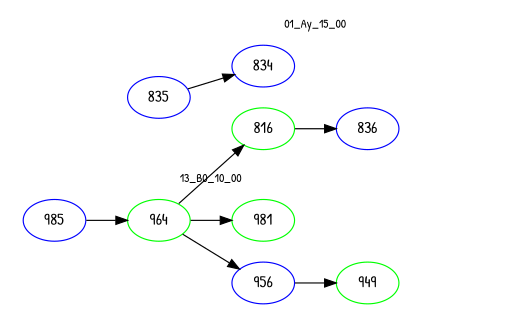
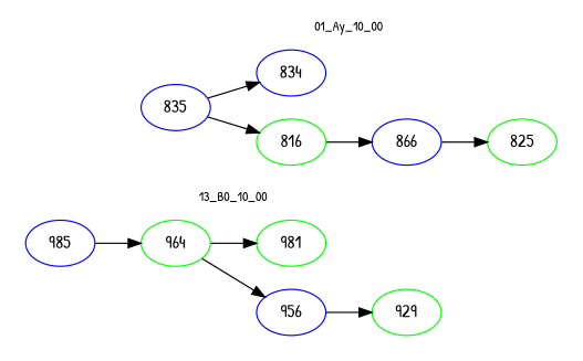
  digraph {
    fontname="Patrick Hand"
    rankdir=LR
    node [color=blue fontname="Patrick Hand"]
    edge [color=black fontname="Patrick Hand"]
    n1 [label=835]
    n2 [color=green label=816]
-   n3 [label=836]
+   n3 [label=866]
    n4 [label=834]
+   n5 [color=green label=825]
    n6 [color=green label=964]
    n7 [label=956]
    n8 [label=985]
    n9 [color=green label=981]
-   n10 [color=green label=949]
+   n10 [color=green label=929]
    subgraph cluster_1 {
      color=white
      fontsize=10
-     label="01_Ay_15_00"
+     label="01_Ay_10_00"
      n1
      n2
      n3
      n4
+     n5
    }
    subgraph cluster_2 {
      color=white
      fontsize=10
      label="13_B0_10_00"
      n6
      n7
      n8
      n9
      n10
    }
-   n6 -> n2
+   n1 -> n2
    n1 -> n4
    n2 -> n3
+   n3 -> n5
    n6 -> n7
    n6 -> n9
    n7 -> n10
    n8 -> n6
  }
